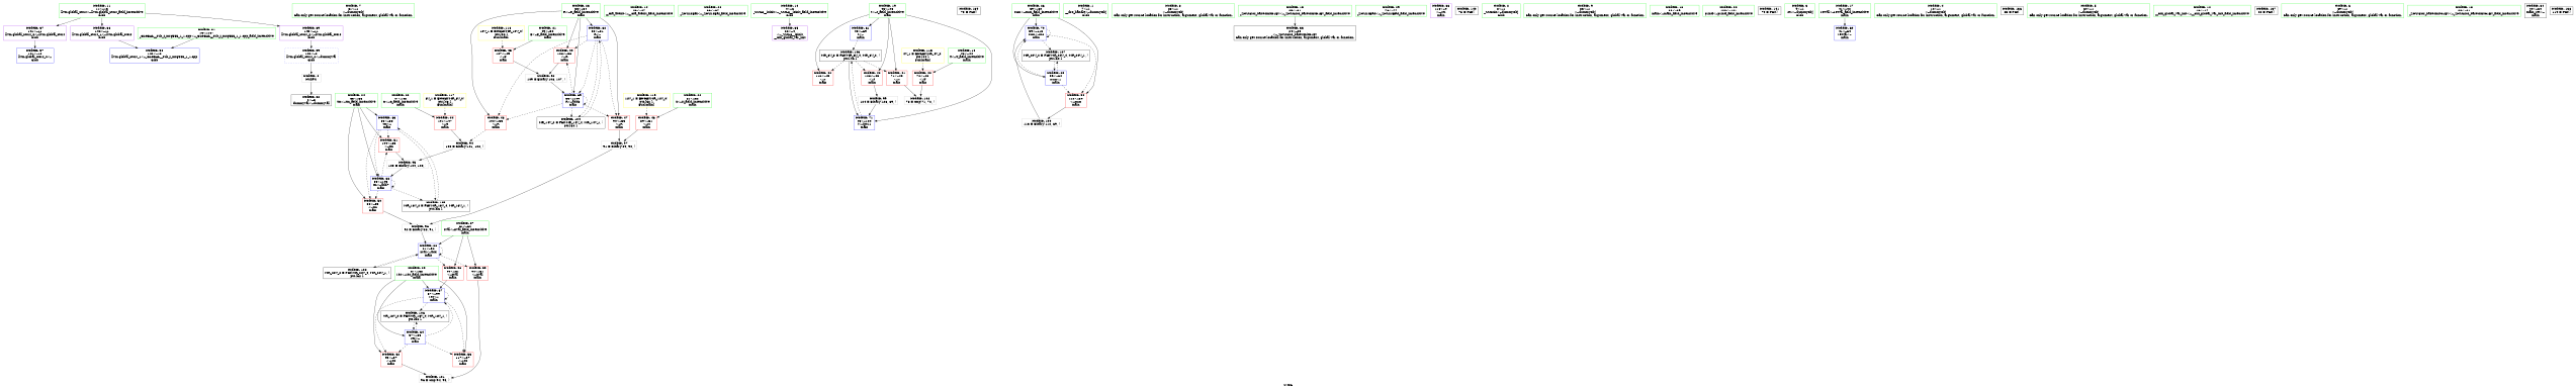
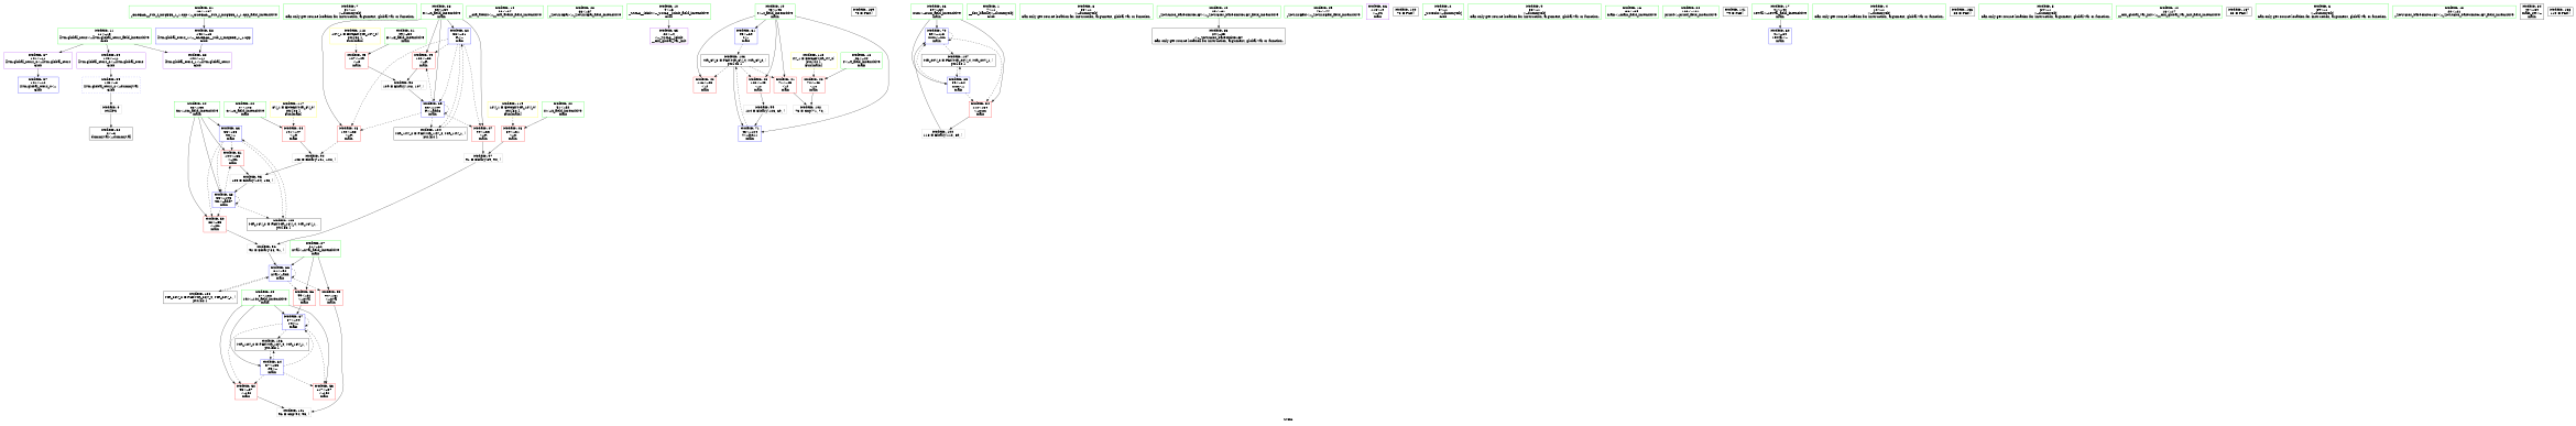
  digraph {
    label=SVFG
    node [color=green shape=record]
    edge [style=solid]
    n1 [color=grey label="{NodeID: 0\nNullPtr}"]
    n2 [color=black label="{NodeID: 32\n2\<--3\ndummyVal\<--dummyVal\n}"]
    n3 [color=blue label="{NodeID: 59\n143\<--3\nllvm.global_ctors_2\<--dummyVal\nGlob }" style=dotted]
    n4 [label="{NodeID: 7\n81\<--1\n\<--dummyObj\nCan only get source location for instruction, argument, global var or function.}"]
    n5 [color=grey label="{NodeID: 97\n91 = Binary(89, 90, )\n}"]
    n6 [color=grey label="{NodeID: 96\n92 = Binary(88, 91, )\n}"]
    n7 [color=blue label="{NodeID: 66\n61\<--92\nnval\<--add\nmain\n}"]
    n8 [color=red label="{NodeID: 56\n99\<--61\n\<--nval\nmain\n}"]
    n9 [color=red label="{NodeID: 55\n94\<--61\n\<--nval\nmain\n}"]
    n10 [color=black label="{NodeID: 108\nMR_22V_2 = PHI(MR_22V_4, MR_22V_1, )\npts\{62 \}\n}"]
    n11 [label="{NodeID: 14\n26\<--27\n__cxa_atexit\<--__cxa_atexit_field_insensitive\n}"]
    n12 [color=black label="{NodeID: 104\nMR_14V_2 = PHI(MR_14V_4, MR_14V_1, )\npts\{54 \}\n}"]
    n13 [color=blue label="{NodeID: 62\n53\<--81\nR\<--\nmain\n}"]
    n14 [color=red label="{NodeID: 49\n108\<--53\n\<--R\nmain\n}"]
    n15 [color=blue label="{NodeID: 69\n53\<--109\nR\<--add8\nmain\n}"]
    n16 [color=red label="{NodeID: 47\n90\<--53\n\<--R\nmain\n}"]
    n17 [color=red label="{NodeID: 48\n102\<--53\n\<--R\nmain\n}"]
    n18 [color=grey label="{NodeID: 98\n109 = Binary(108, 107, )\n}"]
    n19 [color=grey label="{NodeID: 94\n103 = Binary(101, 102, )\n}"]
    n20 [label="{NodeID: 21\n49\<--50\nF\<--F_field_insensitive\nmain\n}"]
    n21 [color=red label="{NodeID: 45\n107\<--49\n\<--F\nmain\n}"]
    n22 [label="{NodeID: 28\n66\<--67\n_ZNSirsERi\<--_ZNSirsERi_field_insensitive\n}"]
    n23 [color=yellow label="{NodeID: 118\n10V_1 = ENCHI(MR_10V_0)\npts\{50 \}\nFun[main]}" style=double]
    n24 [color=purple label="{NodeID: 35\n22\<--4\n\<--_ZStL8__ioinit\n__cxx_global_var_init\n}"]
    n25 [color=red label="{NodeID: 42\n116\<--45\n\<--t\nmain\n}"]
    n26 [color=black label="{NodeID: 139\n75 = PHI()\n}"]
    n27 [color=blue label="{NodeID: 67\n57\<--99\nres\<--\nmain\n}"]
    n28 [color=red label="{NodeID: 52\n95\<--57\n\<--res\nmain\n}"]
    n29 [color=red label="{NodeID: 53\n117\<--57\n\<--res\nmain\n}"]
    n30 [color=black label="{NodeID: 106\nMR_18V_2 = PHI(MR_18V_4, MR_18V_1, )\npts\{58 \}\n}"]
    n31 [color=grey label="{NodeID: 101\n96 = cmp(94, 95, )\n}"]
    n32 [color=blue label="{NodeID: 64\n57\<--85\nres\<--\nmain\n}"]
    n33 [color=blue label="{NodeID: 63\n55\<--83\ntm\<--\nmain\n}"]
    n34 [color=red label="{NodeID: 50\n88\<--55\n\<--tm\nmain\n}"]
    n35 [color=red label="{NodeID: 51\n104\<--55\n\<--tm\nmain\n}"]
    n36 [color=blue label="{NodeID: 68\n55\<--105\ntm\<--add7\nmain\n}"]
    n37 [color=black label="{NodeID: 105\nMR_16V_2 = PHI(MR_16V_4, MR_16V_1, )\npts\{56 \}\n}"]
    n38 [color=grey label="{NodeID: 95\n105 = Binary(104, 103, )\n}"]
    n39 [color=blue label="{NodeID: 70\n59\<--113\nnum\<--inc\nmain\n}"]
    n40 [color=red label="{NodeID: 54\n112\<--59\n\<--num\nmain\n}"]
    n41 [color=black label="{NodeID: 107\nMR_20V_2 = PHI(MR_20V_4, MR_20V_1, )\npts\{60 \}\n}"]
    n42 [color=grey label="{NodeID: 100\n113 = Binary(112, 69, )\n}"]
    n43 [color=blue label="{NodeID: 65\n59\<--64\nnum\<--\nmain\n}"]
    n44 [label="{NodeID: 1\n7\<--1\n__dso_handle\<--dummyObj\nGlob }"]
    n45 [label="{NodeID: 8\n83\<--1\n\<--dummyObj\nCan only get source location for instruction, argument, global var or function.}"]
    n46 [label="{NodeID: 15\n25\<--31\n_ZNSt8ios_base4InitD1Ev\<--_ZNSt8ios_base4InitD1Ev_field_insensitive\n}"]
    n47 [color=black label="{NodeID: 33\n24\<--25\n\<--_ZNSt8ios_base4InitD1Ev\nCan only get source location for instruction, argument, global var or function.}"]
    n48 [label="{NodeID: 22\n51\<--52\nX\<--X_field_insensitive\nmain\n}"]
    n49 [color=red label="{NodeID: 46\n89\<--51\n\<--X\nmain\n}"]
    n50 [label="{NodeID: 29\n76\<--77\n_ZNSirsERd\<--_ZNSirsERd_field_insensitive\n}"]
    n51 [color=yellow label="{NodeID: 119\n12V_1 = ENCHI(MR_12V_0)\npts\{52 \}\nFun[main]}" style=double]
    n52 [color=purple label="{NodeID: 36\n118\<--9\n\<--.str\nmain\n}"]
    n53 [color=red label="{NodeID: 43\n123\<--45\n\<--t\nmain\n}"]
    n54 [color=grey label="{NodeID: 99\n124 = Binary(123, 69, )\n}"]
    n55 [color=blue label="{NodeID: 71\n45\<--124\nt\<--inc11\nmain\n}"]
    n56 [color=black label="{NodeID: 103\nMR_6V_3 = PHI(MR_6V_4, MR_6V_2, )\npts\{46 \}\n}"]
    n57 [color=black label="{NodeID: 140\n78 = PHI()\n}"]
    n58 [color=blue label="{NodeID: 57\n141\<--12\nllvm.global_ctors_0\<--\nGlob }"]
    n59 [color=red label="{NodeID: 41\n71\<--45\n\<--t\nmain\n}"]
    n60 [color=grey label="{NodeID: 102\n73 = cmp(71, 72, )\n}"]
    n61 [label="{NodeID: 2\n8\<--1\n_ZSt3cin\<--dummyObj\nGlob }"]
    n62 [label="{NodeID: 9\n85\<--1\n\<--dummyObj\nCan only get source location for instruction, argument, global var or function.}"]
    n63 [label="{NodeID: 16\n38\<--39\nmain\<--main_field_insensitive\n}"]
    n64 [label="{NodeID: 23\n53\<--54\nR\<--R_field_insensitive\nmain\n}"]
    n65 [label="{NodeID: 30\n120\<--121\nprintf\<--printf_field_insensitive\n}"]
    n66 [color=purple label="{NodeID: 37\n141\<--11\nllvm.global_ctors_0\<--llvm.global_ctors\nGlob }"]
    n67 [color=red label="{NodeID: 44\n101\<--47\n\<--C\nmain\n}"]
    n68 [color=black label="{NodeID: 141\n79 = PHI()\n}"]
    n69 [color=blue label="{NodeID: 58\n142\<--13\nllvm.global_ctors_1\<--_GLOBAL__sub_I_msg555_1_1.cpp\nGlob }"]
-   n70 [label="{NodeID: 3\n9\<--1\n.str\<--dummyObj\nGlob }"]
    n71 [label="{NodeID: 10\n4\<--6\n_ZStL8__ioinit\<--_ZStL8__ioinit_field_insensitive\nGlob }"]
    n72 [label="{NodeID: 17\n41\<--42\nretval\<--retval_field_insensitive\nmain\n}"]
    n73 [color=blue label="{NodeID: 60\n41\<--64\nretval\<--\nmain\n}"]
    n74 [label="{NodeID: 24\n55\<--56\ntm\<--tm_field_insensitive\nmain\n}"]
    n75 [label="{NodeID: 31\n13\<--137\n_GLOBAL__sub_I_msg555_1_1.cpp\<--_GLOBAL__sub_I_msg555_1_1.cpp_field_insensitive\n}"]
    n76 [color=purple label="{NodeID: 38\n142\<--11\nllvm.global_ctors_1\<--llvm.global_ctors\nGlob }"]
    n77 [label="{NodeID: 4\n12\<--1\n\<--dummyObj\nCan only get source location for instruction, argument, global var or function.}"]
    n78 [label="{NodeID: 11\n11\<--15\nllvm.global_ctors\<--llvm.global_ctors_field_insensitive\nGlob }"]
    n79 [color=purple label="{NodeID: 39\n143\<--11\nllvm.global_ctors_2\<--llvm.global_ctors\nGlob }"]
    n80 [label="{NodeID: 18\n43\<--44\nT\<--T_field_insensitive\nmain\n}"]
    n81 [color=red label="{NodeID: 40\n72\<--43\n\<--T\nmain\n}"]
    n82 [label="{NodeID: 25\n57\<--58\nres\<--res_field_insensitive\nmain\n}"]
    n83 [color=yellow label="{NodeID: 115\n4V_1 = ENCHI(MR_4V_0)\npts\{44 \}\nFun[main]}" style=double]
    n84 [color=black label="{NodeID: 136\n65 = PHI()\n}"]
    n85 [label="{NodeID: 5\n64\<--1\n\<--dummyObj\nCan only get source location for instruction, argument, global var or function.}"]
    n86 [label="{NodeID: 12\n16\<--17\n__cxx_global_var_init\<--__cxx_global_var_init_field_insensitive\n}"]
    n87 [label="{NodeID: 19\n45\<--46\nt\<--t_field_insensitive\nmain\n}"]
    n88 [color=blue label="{NodeID: 61\n45\<--69\nt\<--\nmain\n}"]
    n89 [label="{NodeID: 26\n59\<--60\nnum\<--num_field_insensitive\nmain\n}"]
    n90 [color=black label="{NodeID: 137\n23 = PHI()\n}"]
    n91 [label="{NodeID: 6\n69\<--1\n\<--dummyObj\nCan only get source location for instruction, argument, global var or function.}"]
    n92 [label="{NodeID: 13\n20\<--21\n_ZNSt8ios_base4InitC1Ev\<--_ZNSt8ios_base4InitC1Ev_field_insensitive\n}"]
    n93 [label="{NodeID: 20\n47\<--48\nC\<--C_field_insensitive\nmain\n}"]
    n94 [label="{NodeID: 27\n61\<--62\nnval\<--nval_field_insensitive\nmain\n}"]
    n95 [color=yellow label="{NodeID: 117\n8V_1 = ENCHI(MR_8V_0)\npts\{48 \}\nFun[main]}" style=double]
    n96 [color=black label="{NodeID: 34\n40\<--64\nmain_ret\<--\nmain\n}"]
    n97 [color=black label="{NodeID: 138\n119 = PHI()\n}"]
    n1 -> n2
    n3 -> n1
    n5 -> n6
    n6 -> n7
    n7 -> n7 [style=dashed]
    n7 -> n8 [style=dashed]
    n7 -> n9 [style=dashed]
    n7 -> n10 [style=dashed]
    n8 -> n27
    n9 -> n31
    n10 -> n7 [style=dashed]
    n12 -> n13 [style=dashed]
    n13 -> n12 [style=dashed]
    n13 -> n14 [style=dashed]
    n13 -> n15 [style=dashed]
    n13 -> n16 [style=dashed]
    n13 -> n17 [style=dashed]
    n14 -> n18
    n15 -> n12 [style=dashed]
    n15 -> n14 [style=dashed]
    n15 -> n15 [style=dashed]
    n15 -> n16 [style=dashed]
    n15 -> n17 [style=dashed]
    n16 -> n5
    n17 -> n19 [style=dashed]
    n18 -> n15
    n19 -> n38
    n20 -> n21
    n21 -> n18
    n23 -> n21 [style=dashed]
    n27 -> n27 [style=dashed]
    n27 -> n28 [style=dashed]
    n27 -> n29 [style=dashed]
    n27 -> n30 [style=dashed]
    n28 -> n31
    n30 -> n32 [style=dashed]
    n32 -> n27 [style=dashed]
    n32 -> n28 [style=dashed]
    n32 -> n29 [style=dashed]
    n32 -> n30 [style=dashed]
    n33 -> n34 [style=dashed]
    n33 -> n35 [style=dashed]
    n33 -> n36 [style=dashed]
    n33 -> n37 [style=dashed]
    n34 -> n6
    n35 -> n38
    n36 -> n34 [style=dashed]
    n36 -> n35 [style=dashed]
    n36 -> n36 [style=dashed]
    n36 -> n37 [style=dashed]
    n37 -> n33 [style=dashed]
    n38 -> n36
    n39 -> n39 [style=dashed]
    n39 -> n40 [style=dashed]
    n39 -> n41 [style=dashed]
    n40 -> n42
    n41 -> n43 [style=dashed]
    n42 -> n39
    n43 -> n39 [style=dashed]
    n43 -> n40 [style=dashed]
    n43 -> n41 [style=dashed]
    n46 -> n47
    n48 -> n49
    n49 -> n5
    n51 -> n49 [style=dashed]
    n53 -> n54
    n54 -> n55
    n55 -> n56 [style=dashed]
    n56 -> n25 [style=dashed]
    n56 -> n53 [style=dashed]
    n56 -> n55
    n56 -> n59 [style=dashed]
    n59 -> n60
    n64 -> n13
    n64 -> n14
    n64 -> n15
    n64 -> n16
    n64 -> n17
    n66 -> n58
    n67 -> n19
    n71 -> n24
    n72 -> n73
    n74 -> n33
    n74 -> n34
    n74 -> n35
    n74 -> n36
    n75 -> n69
-   n76 -> n69
+   n69 -> n76
    n78 -> n66
    n78 -> n76
    n78 -> n79
    n79 -> n3
    n80 -> n81
    n81 -> n60
    n82 -> n27
    n82 -> n28
    n82 -> n29
    n82 -> n32
    n83 -> n81 [style=dashed]
    n87 -> n25
    n87 -> n53
    n87 -> n55
    n87 -> n59
    n87 -> n88
    n88 -> n56 [style=dashed]
    n89 -> n39
    n89 -> n40
    n89 -> n43
    n93 -> n67
    n94 -> n7
    n94 -> n8
    n94 -> n9
    n95 -> n67 [style=dashed]
  }
